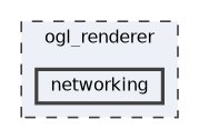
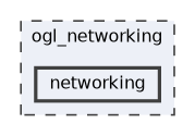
  digraph {
    compound=true
    n1 [color=grey25 fillcolor="#edf0f7" fontname=Helvetica fontsize=10 height=0.2 label=networking shape=box style="filled,bold" width=0.4]
    subgraph cluster_1 {
      bgcolor="#edf0f7"
      fontname=Helvetica
      fontsize=10
-     label=ogl_renderer
+     label=ogl_networking
      pencolor=grey25
      style="filled,dashed"
      n1
    }
  }
